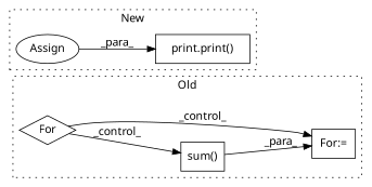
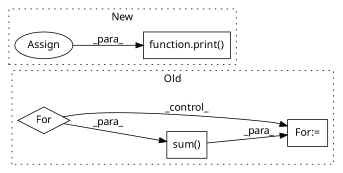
  digraph {
    fontname="Noto Sans"
    rankdir=LR
    node [a=75 fontname="Noto Sans" l=17 shape=box]
    edge [fontname="Noto Sans"]
    n1 [label="sum()" s=676]
    n2 [a=68 l=3 label="For:=" s=673]
    n3 [a=107 l="4,10" label=For s="549,602" shape=diamond]
-   n4 [l="6,1" label="print.print()" s="768,791"]
+   n4 [l="6,1" label="function.print()" s="768,791"]
    n5 [a=66 label=Assign s=774 shape=ellipse]
    subgraph cluster_1 {
      label=Old
      style=dotted
      n1
      n2
      n3
    }
    subgraph cluster_2 {
      label=New
      style=dotted
      n4
      n5
    }
    n1 -> n2 [label=_para_]
-   n3 -> n1 [label=_control_]
+   n3 -> n1 [label=_para_]
    n3 -> n2 [label=_control_]
    n5 -> n4 [label=_para_]
  }
